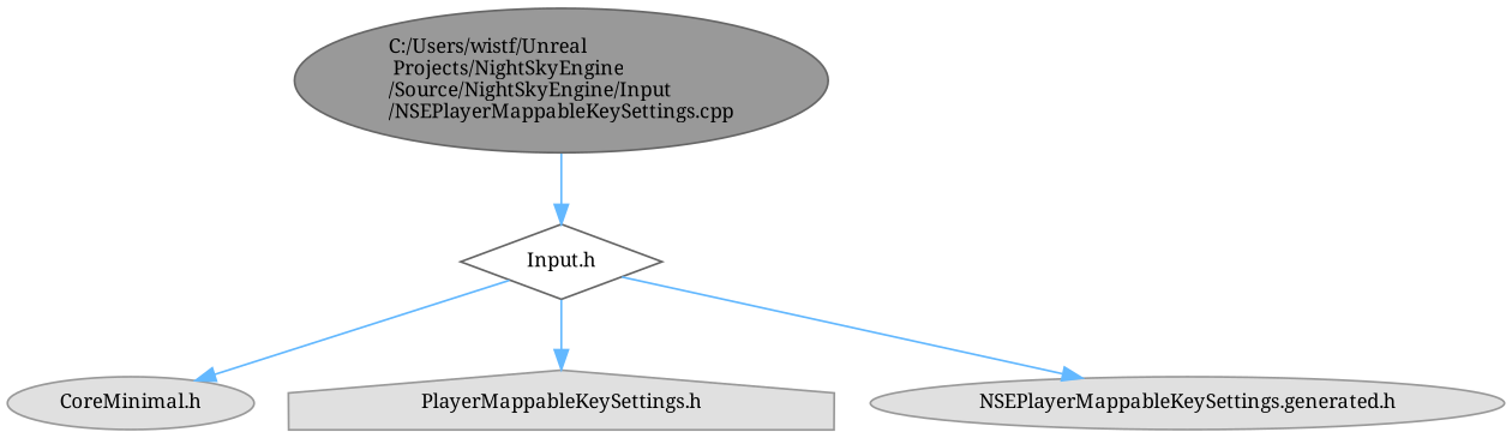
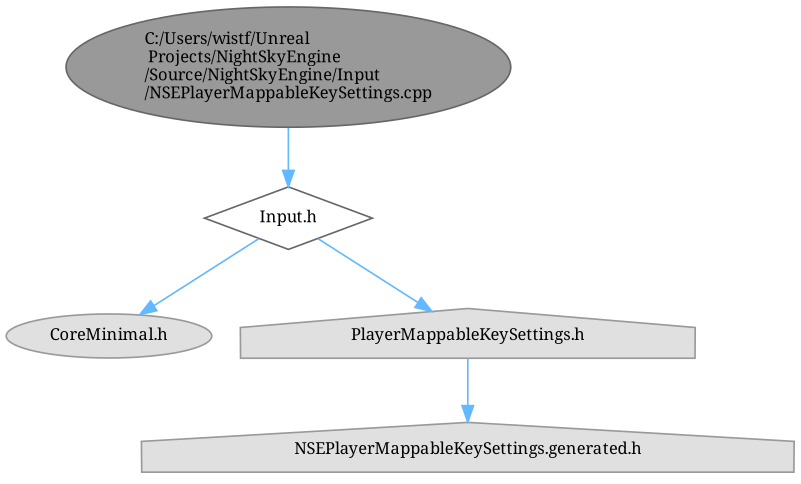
  digraph {
    fontname="Noto Serif"
    node [color=grey60 fillcolor="#E0E0E0" fontname="Noto Serif" fontsize=10 shape=ellipse style=filled]
    edge [color=steelblue1 fontname="Noto Serif" fontsize=10 labelfontname=Helvetica labelfontsize=10 style=solid]
    n1 [color=gray40 fillcolor=grey60 fontcolor=black height=0.2 label="C:/Users/wistf/Unreal\l Projects/NightSkyEngine\l/Source/NightSkyEngine/Input\l/NSEPlayerMappableKeySettings.cpp" width=0.4]
    n2 [color=grey40 fillcolor=white height=0.2 label="Input.h" shape=diamond width=0.4]
    n3 [height=0.2 label="CoreMinimal.h" width=0.4]
    n4 [height=0.2 label="PlayerMappableKeySettings.h" shape=house width=0.4]
-   n5 [height=0.2 label="NSEPlayerMappableKeySettings.generated.h" width=0.4]
+   n5 [height=0.2 label="NSEPlayerMappableKeySettings.generated.h" shape=house width=0.4]
    n1 -> n2
    n2 -> n3
    n2 -> n4
-   n2 -> n5
+   n4 -> n5
  }
